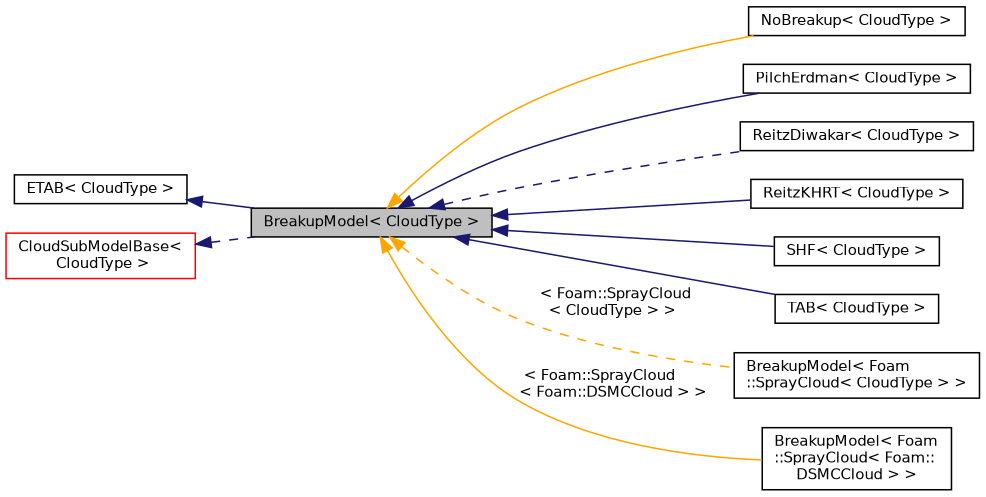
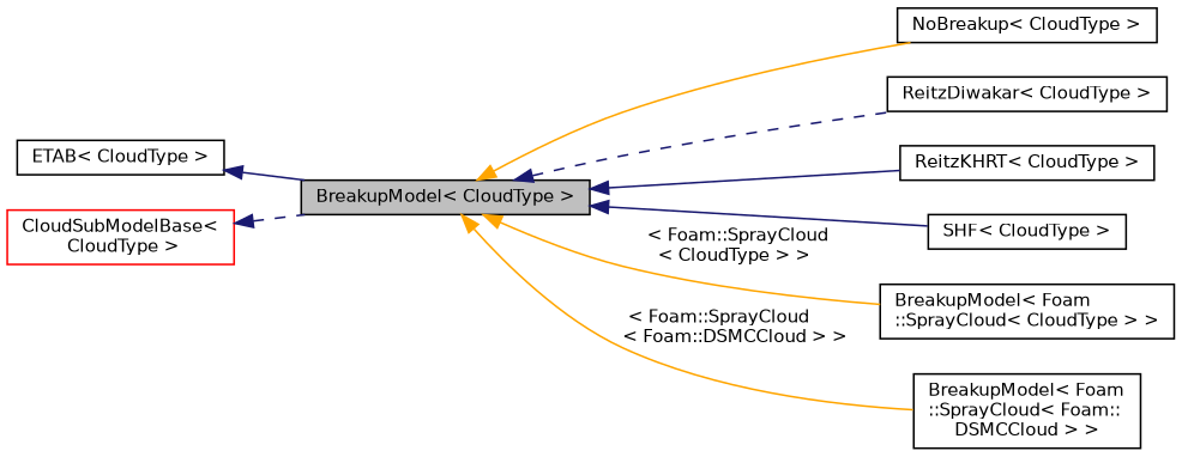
  digraph {
    rankdir=LR
    node [color=black fontname=Helvetica fontsize=10 shape=record]
    edge [color=midnightblue dir=back fontname=Helvetica fontsize=10 labelfontname=Helvetica labelfontsize=10 style=solid]
    n1 [fillcolor=grey75 fontcolor=black height=0.2 label="BreakupModel\< CloudType \>" style=filled width=0.4]
    n2 [height=0.2 label="NoBreakup\< CloudType \>" width=0.4]
-   n3 [height=0.2 label="PilchErdman\< CloudType \>" width=0.4]
    n4 [height=0.2 label="ReitzDiwakar\< CloudType \>" width=0.4]
    n5 [height=0.2 label="ReitzKHRT\< CloudType \>" width=0.4]
    n6 [height=0.2 label="SHF\< CloudType \>" width=0.4]
-   n7 [height=0.2 label="TAB\< CloudType \>" width=0.4]
    n8 [height=0.2 label="BreakupModel\< Foam\l::SprayCloud\< CloudType \> \>" width=0.4]
    n9 [height=0.2 label="BreakupModel\< Foam\l::SprayCloud\< Foam::\lDSMCCloud \> \>" width=0.4]
    n10 [height=0.2 label="ETAB\< CloudType \>" width=0.4]
    n11 [color=red height=0.2 label="CloudSubModelBase\<\l CloudType \>" width=0.4]
    n1 -> n2 [color=orange]
-   n1 -> n3
    n1 -> n4 [style=dashed]
    n1 -> n5
    n1 -> n6
-   n1 -> n7
-   n1 -> n8 [color=orange label=" \< Foam::SprayCloud\l\< CloudType \> \>" style=dashed]
+   n1 -> n8 [color=orange label=" \< Foam::SprayCloud\l\< CloudType \> \>"]
    n1 -> n9 [color=orange label=" \< Foam::SprayCloud\l\< Foam::DSMCCloud \> \>"]
    n10 -> n1
    n11 -> n1 [style=dashed]
  }
